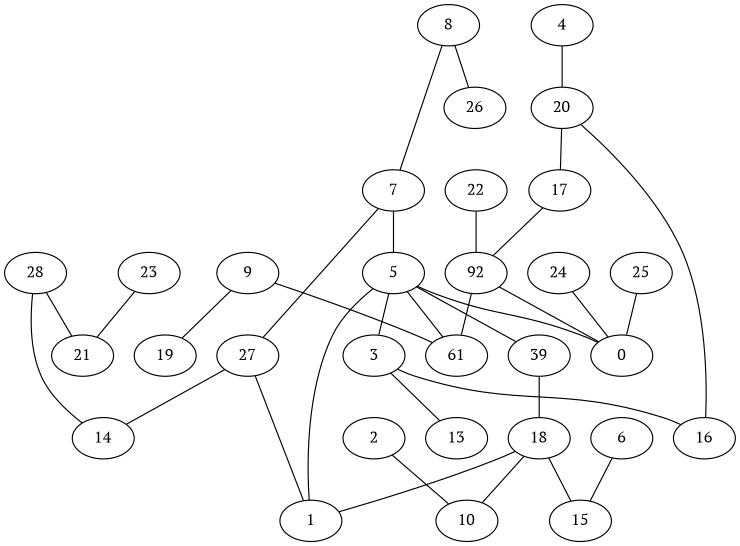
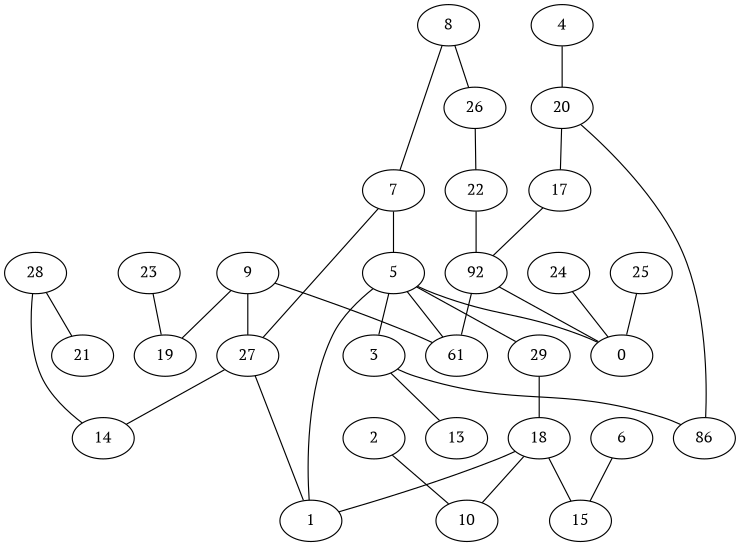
  digraph {
    fontname="PT Serif"
    node [fontname="PT Serif"]
    edge [color=black dir=none fontname="PT Serif"]
    n1 [label=92]
    n2 [label=61]
    0
    27
    14
    23
    1
    21
-   29 [label=39]
+   29
    18
    10
    15
    22
    9
    19
    5
    3
-   16
+   16 [label=86]
    13
    8
    7
    26
    17
    28
    20
    24
    6
    2
    25
    4
    subgraph sub_1 {
      n1
      n2
      0
      27
      14
      23
      1
      21
      29
      18
      10
      15
      22
      9
      19
      5
      3
      16
      13
      8
      7
      26
      17
      28
      20
      24
      6
      2
      25
      4
    }
    n1 -> n2
    n1 -> 0
    27 -> 14
    27 -> 1
-   23 -> 21
+   23 -> 19
    29 -> 18
    18 -> 1
    18 -> 10
    18 -> 15
    22 -> n1
    9 -> n2
+   9 -> 27
    9 -> 19
    5 -> n2
    5 -> 0
    5 -> 1
    5 -> 29
    5 -> 3
    3 -> 16
    3 -> 13
    8 -> 7
    8 -> 26
    7 -> 27
    7 -> 5
+   26 -> 22
    17 -> n1
    28 -> 14
    28 -> 21
    20 -> 16
    20 -> 17
    24 -> 0
    6 -> 15
    2 -> 10
    25 -> 0
    4 -> 20
  }
